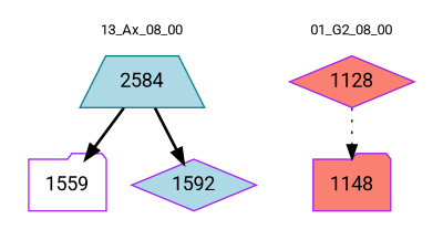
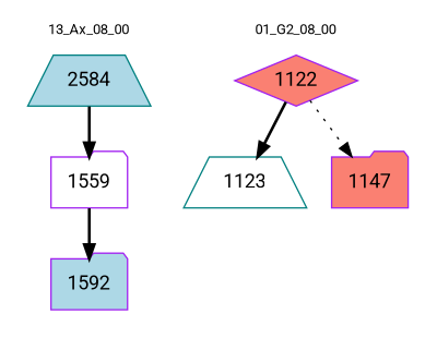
  digraph {
    fontname=Roboto
    node [color=purple fillcolor=lightblue fontname=Roboto shape=trapezium style=filled]
    edge [arrowhead=normal color=black fontname=Roboto style=bold]
    n1 [color=teal label=2584]
    n2 [fillcolor=white label=1559 shape=folder]
-   n3 [label=1592 shape=diamond]
-   n4 [fillcolor=salmon label=1128 shape=diamond]
-   n6 [fillcolor=salmon label=1148 shape=folder]
+   n3 [label=1592 shape=folder]
+   n4 [fillcolor=salmon label=1122 shape=diamond]
+   n5 [color=teal fillcolor=white label=1123]
+   n6 [fillcolor=salmon label=1147 shape=folder]
    subgraph cluster_1 {
      color=white
      fontsize=10
      label="13_Ax_08_00"
      n1
      n2
      n3
    }
    subgraph cluster_2 {
      color=white
      fontsize=10
      label="01_G2_08_00"
      n4
+     n5
      n6
    }
    n1 -> n2
-   n1 -> n3
+   n2 -> n3
+   n4 -> n5
    n4 -> n6 [style=dotted]
  }
